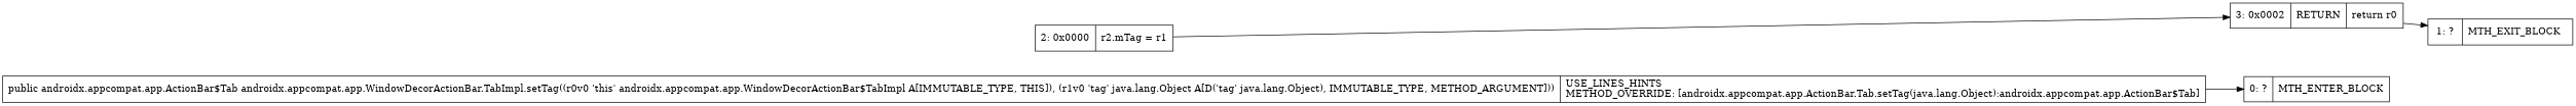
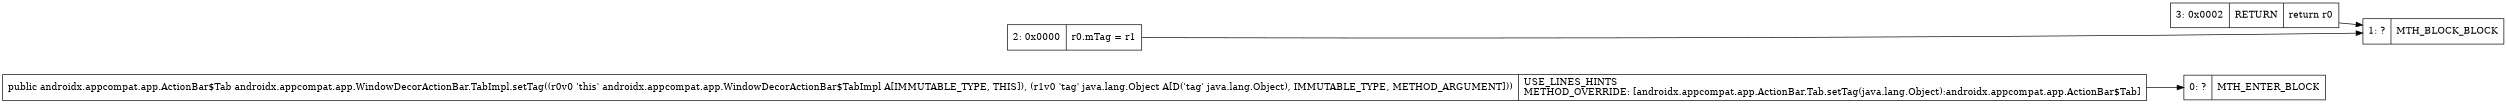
  digraph {
    rankdir=LR
    node [shape=record]
    n1 [label="{0\:\ ?|MTH_ENTER_BLOCK\l}"]
-   n2 [label="{2\:\ 0x0000|r2.mTag = r1\l}"]
+   n2 [label="{2\:\ 0x0000|r0.mTag = r1\l}"]
    n3 [label="{3\:\ 0x0002|RETURN\l|return r0\l}"]
-   n4 [label="{1\:\ ?|MTH_EXIT_BLOCK\l}"]
+   n4 [label="{1\:\ ?|MTH_BLOCK_BLOCK\l}"]
    n5 [label="{public androidx.appcompat.app.ActionBar$Tab androidx.appcompat.app.WindowDecorActionBar.TabImpl.setTag((r0v0 'this' androidx.appcompat.app.WindowDecorActionBar$TabImpl A[IMMUTABLE_TYPE, THIS]), (r1v0 'tag' java.lang.Object A[D('tag' java.lang.Object), IMMUTABLE_TYPE, METHOD_ARGUMENT]))  | USE_LINES_HINTS\lMETHOD_OVERRIDE: [androidx.appcompat.app.ActionBar.Tab.setTag(java.lang.Object):androidx.appcompat.app.ActionBar$Tab]\l}"]
-   n2 -> n3
+   n2 -> n4
    n3 -> n4
    n5 -> n1
  }
